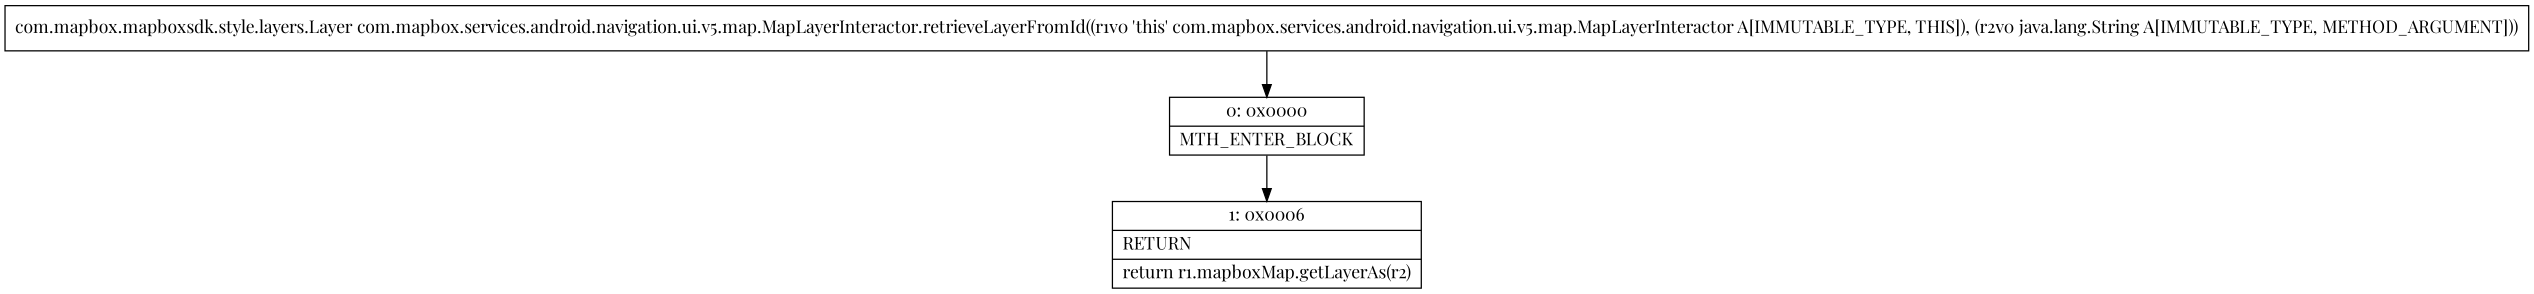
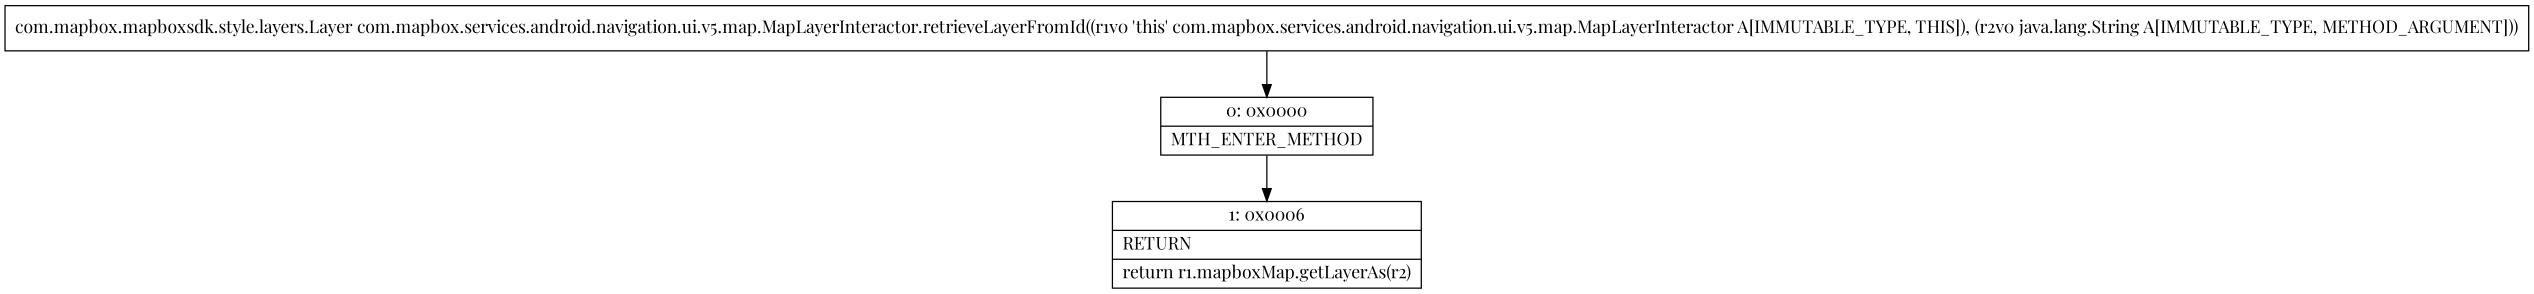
  digraph {
    fontname="Playfair Display"
    node [shape=record fontname="Playfair Display"]
    edge [fontname="Playfair Display"]
-   n1 [label="{0\:\ 0x0000|MTH_ENTER_BLOCK\l}"]
+   n1 [label="{0\:\ 0x0000|MTH_ENTER_METHOD\l}"]
    n2 [label="{1\:\ 0x0006|RETURN\l|return r1.mapboxMap.getLayerAs(r2)\l}"]
    n3 [label="{com.mapbox.mapboxsdk.style.layers.Layer com.mapbox.services.android.navigation.ui.v5.map.MapLayerInteractor.retrieveLayerFromId((r1v0 'this' com.mapbox.services.android.navigation.ui.v5.map.MapLayerInteractor A[IMMUTABLE_TYPE, THIS]), (r2v0 java.lang.String A[IMMUTABLE_TYPE, METHOD_ARGUMENT])) }"]
    n1 -> n2
    n3 -> n1
  }
